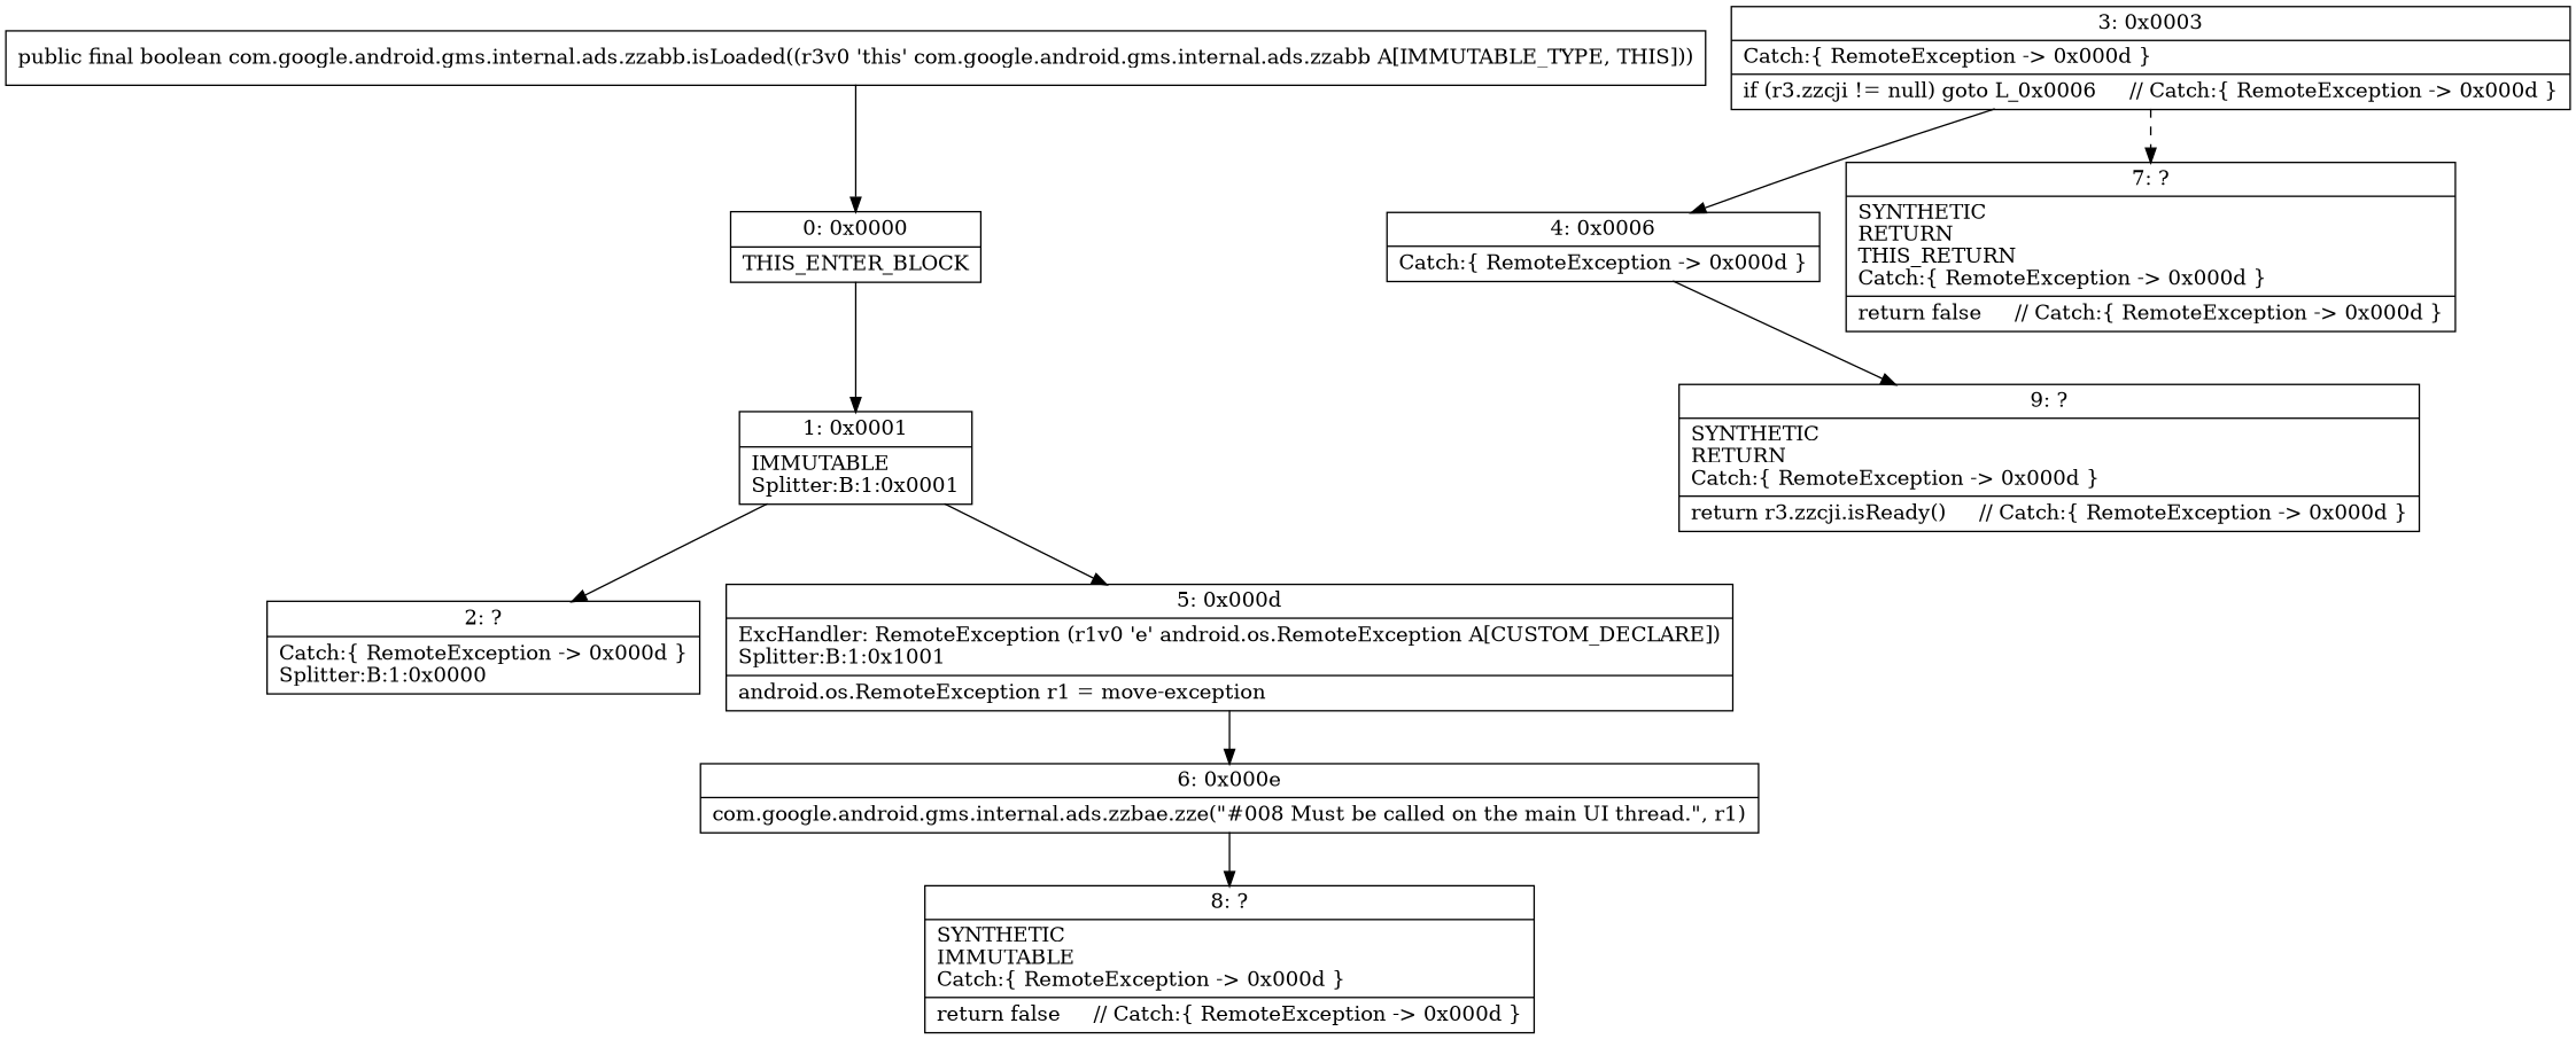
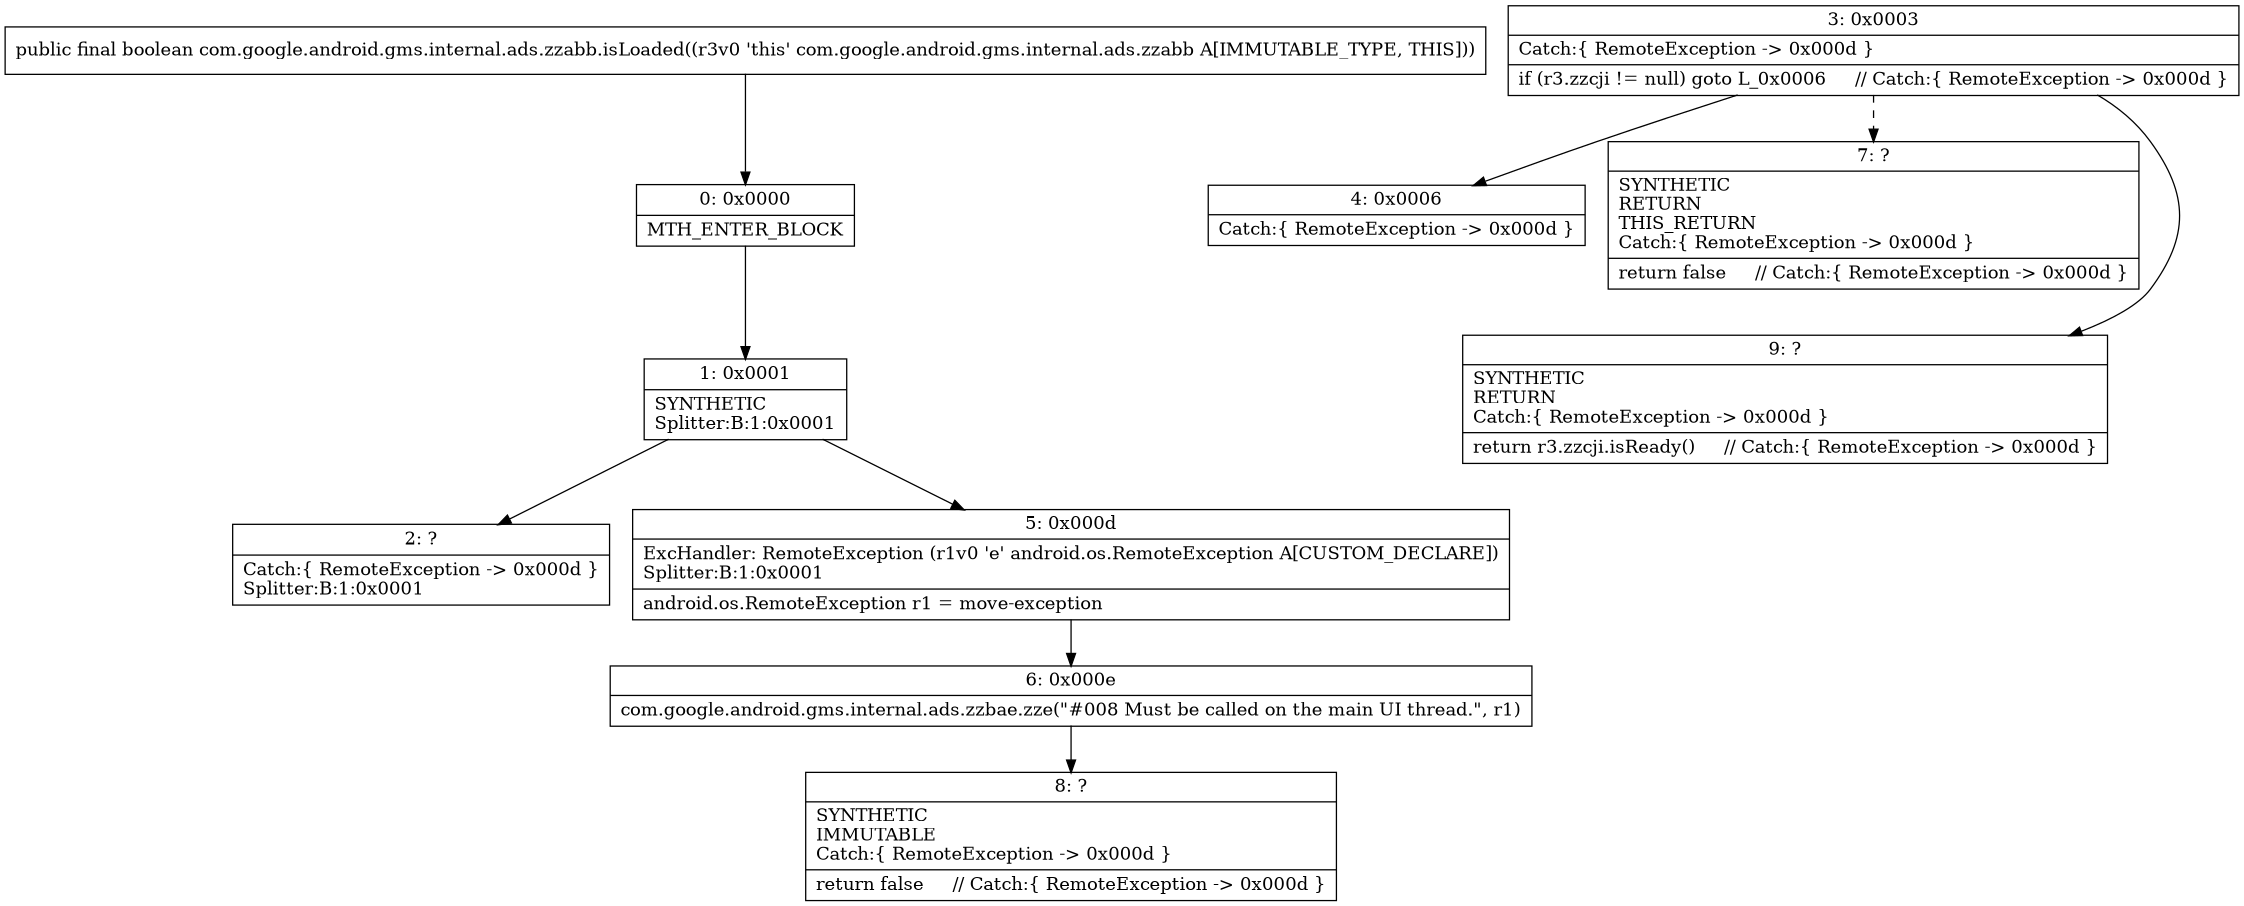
  digraph {
    node [shape=record]
-   n1 [label="{0\:\ 0x0000|THIS_ENTER_BLOCK\l}"]
-   n2 [label="{1\:\ 0x0001|IMMUTABLE\lSplitter:B:1:0x0001\l}"]
-   n3 [label="{2\:\ ?|Catch:\{ RemoteException \-\> 0x000d \}\lSplitter:B:1:0x0000\l}"]
-   n4 [label="{5\:\ 0x000d|ExcHandler: RemoteException (r1v0 'e' android.os.RemoteException A[CUSTOM_DECLARE])\lSplitter:B:1:0x1001\l|android.os.RemoteException r1 = move\-exception\l}"]
+   n1 [label="{0\:\ 0x0000|MTH_ENTER_BLOCK\l}"]
+   n2 [label="{1\:\ 0x0001|SYNTHETIC\lSplitter:B:1:0x0001\l}"]
+   n3 [label="{2\:\ ?|Catch:\{ RemoteException \-\> 0x000d \}\lSplitter:B:1:0x0001\l}"]
+   n4 [label="{5\:\ 0x000d|ExcHandler: RemoteException (r1v0 'e' android.os.RemoteException A[CUSTOM_DECLARE])\lSplitter:B:1:0x0001\l|android.os.RemoteException r1 = move\-exception\l}"]
    n5 [label="{6\:\ 0x000e|com.google.android.gms.internal.ads.zzbae.zze(\"#008 Must be called on the main UI thread.\", r1)\l}"]
    n6 [label="{3\:\ 0x0003|Catch:\{ RemoteException \-\> 0x000d \}\l|if (r3.zzcji != null) goto L_0x0006     \/\/ Catch:\{ RemoteException \-\> 0x000d \}\l}"]
    n7 [label="{4\:\ 0x0006|Catch:\{ RemoteException \-\> 0x000d \}\l}"]
    n8 [label="{7\:\ ?|SYNTHETIC\lRETURN\lTHIS_RETURN\lCatch:\{ RemoteException \-\> 0x000d \}\l|return false     \/\/ Catch:\{ RemoteException \-\> 0x000d \}\l}"]
    n9 [label="{9\:\ ?|SYNTHETIC\lRETURN\lCatch:\{ RemoteException \-\> 0x000d \}\l|return r3.zzcji.isReady()     \/\/ Catch:\{ RemoteException \-\> 0x000d \}\l}"]
    n10 [label="{8\:\ ?|SYNTHETIC\lIMMUTABLE\lCatch:\{ RemoteException \-\> 0x000d \}\l|return false     \/\/ Catch:\{ RemoteException \-\> 0x000d \}\l}"]
    n11 [label="{public final boolean com.google.android.gms.internal.ads.zzabb.isLoaded((r3v0 'this' com.google.android.gms.internal.ads.zzabb A[IMMUTABLE_TYPE, THIS])) }"]
    n1 -> n2
    n2 -> n3
    n2 -> n4
    n4 -> n5
    n5 -> n10
    n6 -> n7
    n6 -> n8 [style=dashed]
-   n7 -> n9
+   n6 -> n9
    n11 -> n1
  }
